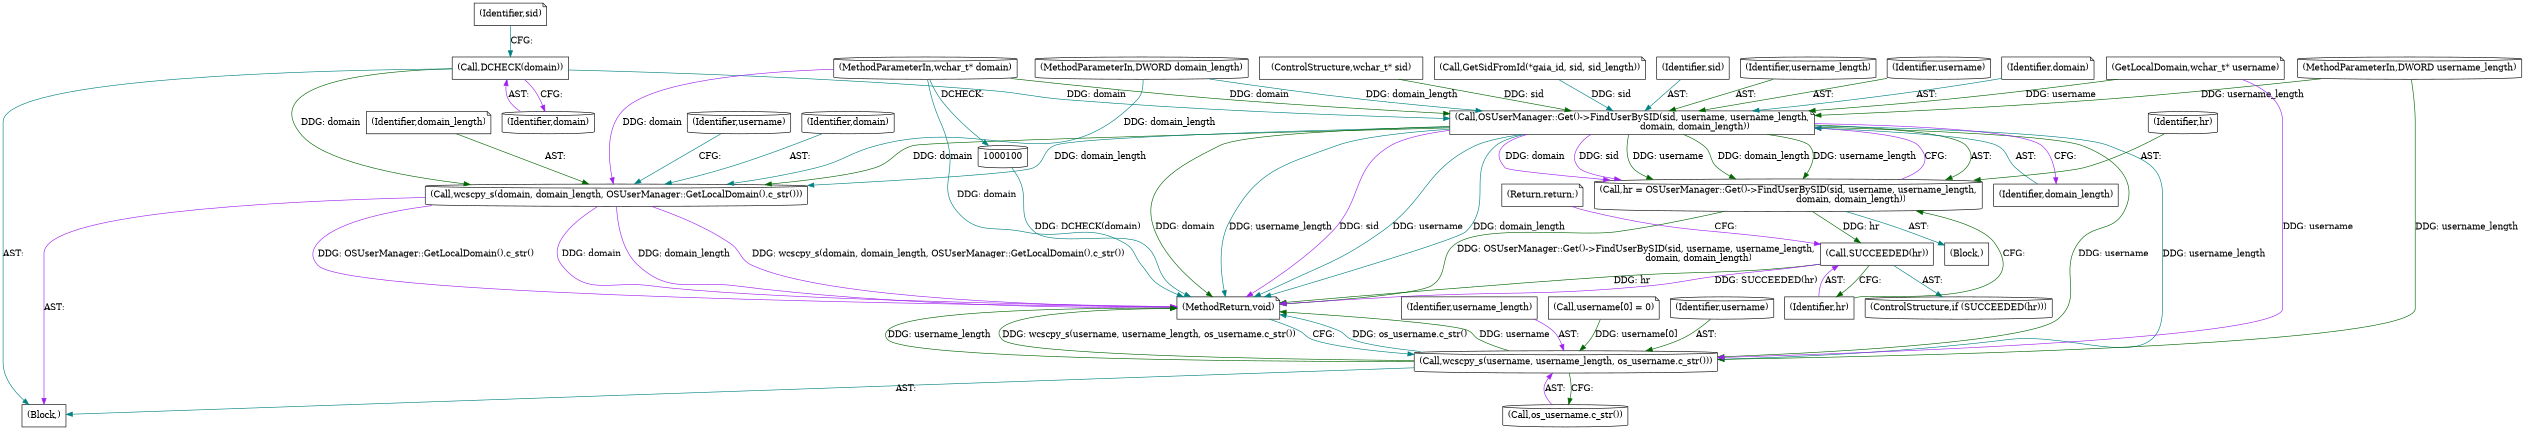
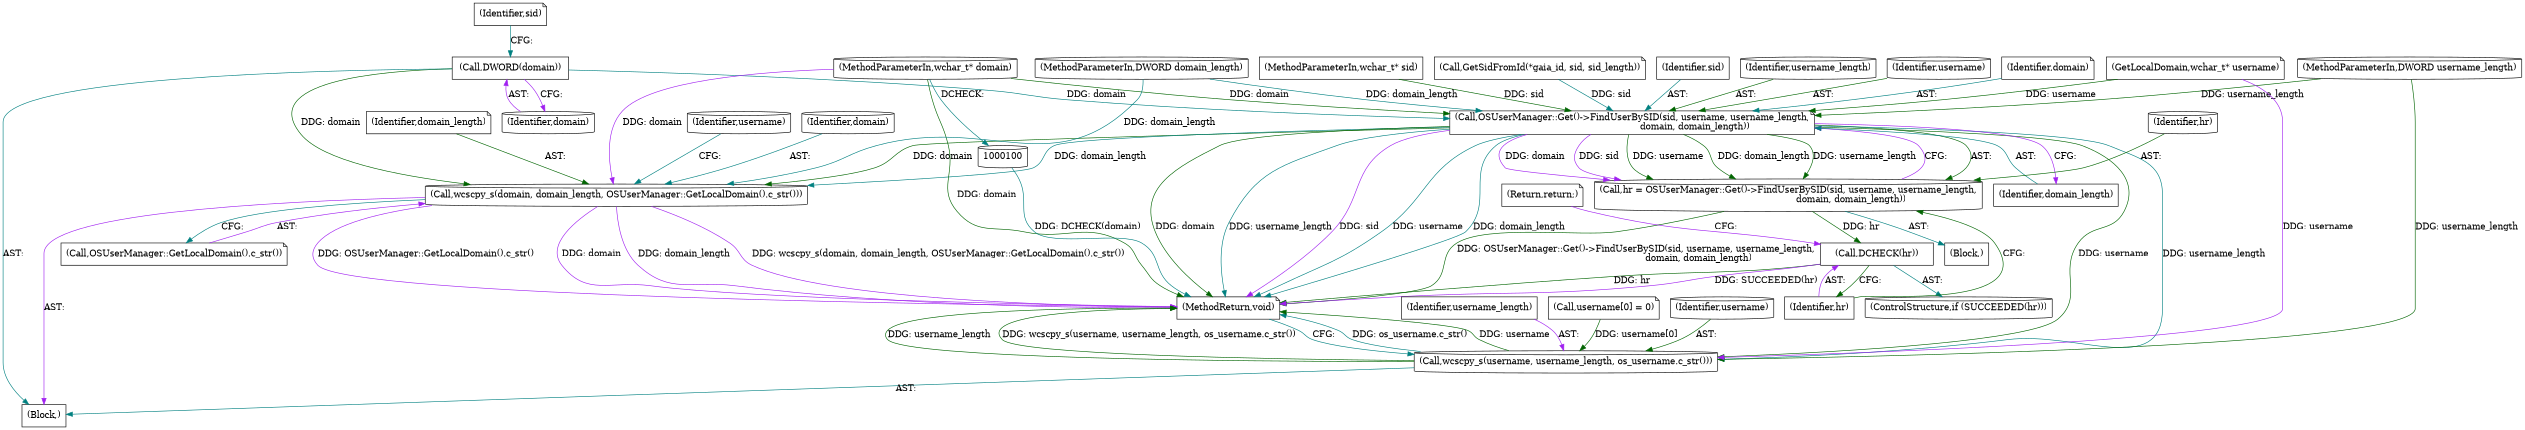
  digraph {
    node [shape=cylinder]
    edge [color=darkgreen]
-   n1 [label="(Call,DCHECK(domain))" shape=box]
+   n1 [label="(Call,DWORD(domain))" shape=box]
    n2 [label="(Call,OSUserManager::Get()->FindUserBySID(sid, username, username_length,\n                                             domain, domain_length))" shape=note]
    n3 [label="(Call,wcscpy_s(domain, domain_length, OSUserManager::GetLocalDomain().c_str()))"]
    n4 [label="(Block,)" shape=box]
    n5 [label="(Identifier,domain)"]
    n6 [label="(MethodReturn,void)" shape=note]
    n7 [label="(Call,hr = OSUserManager::Get()->FindUserBySID(sid, username, username_length,\n                                             domain, domain_length))"]
    n8 [label="(Call,wcscpy_s(username, username_length, os_username.c_str()))"]
    n9 [label="(Identifier,domain_length)" shape=box]
+   n10 [label="(Call,OSUserManager::GetLocalDomain().c_str())" shape=note]
    n11 [label="(MethodParameterIn,wchar_t* domain)"]
    1000100
-   n13 [label="(Call,SUCCEEDED(hr))" shape=box]
+   n13 [label="(Call,DCHECK(hr))" shape=box]
    n14 [label="(Block,)" shape=box]
-   n15 [label="(Call,os_username.c_str())"]
    n16 [label="(Identifier,hr)" shape=box]
    n17 [label="(ControlStructure,if (SUCCEEDED(hr)))"]
    n18 [label="(Identifier,sid)" shape=box]
    n19 [label="(Identifier,username_length)" shape=box]
    n20 [label="(Identifier,hr)"]
    n21 [label="(Identifier,domain_length)" shape=note]
    n22 [label="(MethodParameterIn,DWORD username_length)"]
    n23 [label="(Identifier,sid)" shape=note]
    n24 [label="(Identifier,username_length)"]
    n25 [label="(Identifier,username)"]
    n26 [label="(Identifier,username)"]
    n27 [label="(Identifier,domain)" shape=note]
    n28 [label="(Identifier,domain)"]
    n29 [label="(Return,return;)" shape=note]
-   n30 [label="(ControlStructure,wchar_t* sid)" shape=box]
+   n30 [label="(MethodParameterIn,wchar_t* sid)" shape=box]
    n31 [label="(Call,username[0] = 0)" shape=note]
    n32 [label="(Call,GetSidFromId(*gaia_id, sid, sid_length))" shape=note]
    n33 [label="(GetLocalDomain,wchar_t* username)" shape=note]
    n34 [label="(MethodParameterIn,DWORD domain_length)"]
    n35 [label="(Identifier,username)"]
    n1 -> n2 [color=teal label="DDG: domain"]
    n1 -> n3 [label="DDG: domain"]
    n1 -> n4 [color=teal label="AST: "]
    n1 -> n5 [color=purple label="CFG: "]
    n2 -> n3 [label="DDG: domain"]
    n2 -> n3 [color=teal label="DDG: domain_length"]
    n2 -> n6 [label="DDG: domain"]
    n2 -> n6 [color=teal label="DDG: username_length"]
    n2 -> n6 [color=purple label="DDG: sid"]
    n2 -> n6 [color=teal label="DDG: username"]
    n2 -> n6 [color=teal label="DDG: domain_length"]
    n2 -> n7 [label="AST: "]
    n2 -> n7 [color=purple label="DDG: domain"]
    n2 -> n7 [color=purple label="DDG: sid"]
    n2 -> n7 [label="DDG: username"]
    n2 -> n7 [label="DDG: domain_length"]
    n2 -> n7 [label="DDG: username_length"]
    n2 -> n8 [label="DDG: username"]
    n2 -> n8 [color=teal label="DDG: username_length"]
    n2 -> n9 [color=purple label="CFG: "]
    n3 -> n4 [color=purple label="AST: "]
    n3 -> n6 [color=purple label="DDG: domain_length"]
    n3 -> n6 [color=purple label="DDG: wcscpy_s(domain, domain_length, OSUserManager::GetLocalDomain().c_str())"]
    n3 -> n6 [color=purple label="DDG: OSUserManager::GetLocalDomain().c_str()"]
    n3 -> n6 [color=purple label="DDG: domain"]
+   n3 -> n10 [color=teal label="CFG: "]
    n5 -> n1 [color=purple label="AST: "]
    n6 -> n8 [color=teal label="CFG: "]
    n7 -> n2 [color=purple label="CFG: "]
    n7 -> n6 [label="DDG: OSUserManager::Get()->FindUserBySID(sid, username, username_length,\n                                             domain, domain_length)"]
    n7 -> n13 [label="DDG: hr"]
    n7 -> n14 [color=teal label="AST: "]
    n8 -> n4 [color=teal label="AST: "]
    n8 -> n6 [color=teal label="DDG: os_username.c_str()"]
    n8 -> n6 [label="DDG: username"]
    n8 -> n6 [label="DDG: username_length"]
    n8 -> n6 [label="DDG: wcscpy_s(username, username_length, os_username.c_str())"]
-   n8 -> n15 [label="CFG: "]
    n9 -> n2 [color=teal label="AST: "]
+   n10 -> n3 [color=purple label="AST: "]
    n11 -> n2 [label="DDG: domain"]
    n11 -> n3 [color=purple label="DDG: domain"]
-   n11 -> n6 [color=teal label="DDG: domain"]
+   n11 -> n6 [label="DDG: domain"]
    n11 -> 1000100 [color=teal label="DCHECK: "]
    1000100 -> n6 [color=teal label="DDG: DCHECK(domain)"]
    n13 -> n6 [label="DDG: hr"]
    n13 -> n6 [color=purple label="DDG: SUCCEEDED(hr)"]
    n13 -> n16 [label="CFG: "]
    n13 -> n17 [color=teal label="AST: "]
-   n15 -> n8 [color=purple label="AST: "]
    n16 -> n7 [label="CFG: "]
    n16 -> n13 [color=purple label="AST: "]
    n18 -> n2 [color=teal label="AST: "]
    n19 -> n8 [color=purple label="AST: "]
    n20 -> n7 [label="AST: "]
    n21 -> n3 [label="AST: "]
    n22 -> n2 [label="DDG: username_length"]
    n22 -> n8 [label="DDG: username_length"]
    n23 -> n1 [color=teal label="CFG: "]
    n24 -> n2 [label="AST: "]
    n25 -> n2 [label="AST: "]
    n26 -> n3 [color=teal label="CFG: "]
    n27 -> n2 [color=teal label="AST: "]
    n28 -> n3 [color=teal label="AST: "]
    n29 -> n13 [color=purple label="CFG: "]
    n30 -> n2 [label="DDG: sid"]
    n31 -> n8 [label="DDG: username[0]"]
    n32 -> n2 [color=teal label="DDG: sid"]
    n33 -> n2 [label="DDG: username"]
    n33 -> n8 [color=purple label="DDG: username"]
    n34 -> n2 [color=teal label="DDG: domain_length"]
    n34 -> n3 [color=teal label="DDG: domain_length"]
    n35 -> n8 [label="AST: "]
  }
